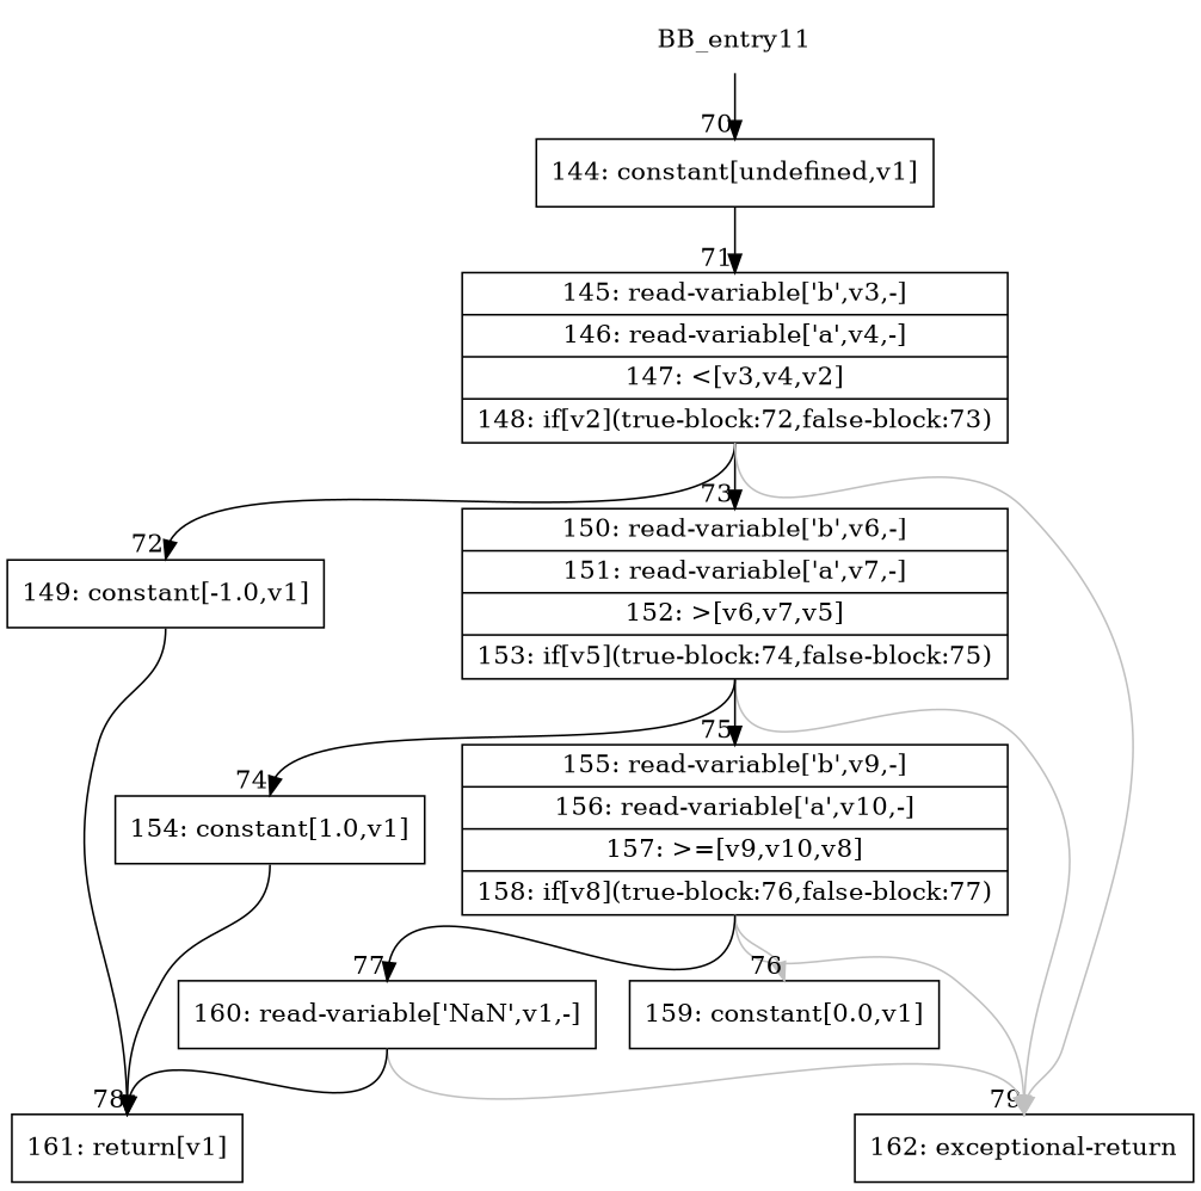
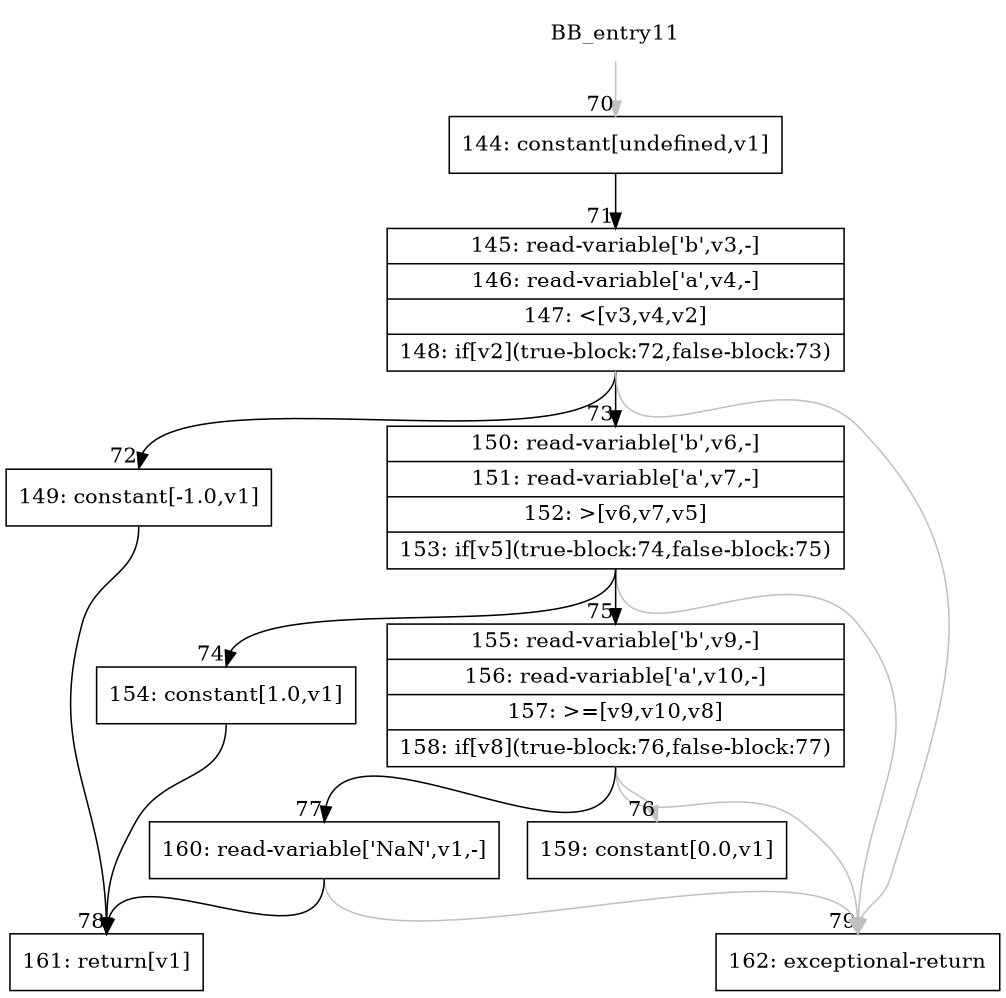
  digraph {
    rankdir=TD
    node [shape=record]
    edge [headport=n tailport=s]
    BB_entry11 [shape=none]
    n2 [label="{144: constant[undefined,v1]}"]
    n3 [label="{145: read-variable['b',v3,-]|146: read-variable['a',v4,-]|147: \<[v3,v4,v2]|148: if[v2](true-block:72,false-block:73)}"]
    n4 [label="{149: constant[-1.0,v1]}"]
    n5 [label="{150: read-variable['b',v6,-]|151: read-variable['a',v7,-]|152: \>[v6,v7,v5]|153: if[v5](true-block:74,false-block:75)}"]
    n6 [label="{162: exceptional-return}"]
    n7 [label="{161: return[v1]}"]
    n8 [label="{154: constant[1.0,v1]}"]
    n9 [label="{155: read-variable['b',v9,-]|156: read-variable['a',v10,-]|157: \>=[v9,v10,v8]|158: if[v8](true-block:76,false-block:77)}"]
    n10 [label="{159: constant[0.0,v1]}"]
    n11 [label="{160: read-variable['NaN',v1,-]}"]
-   BB_entry11 -> n2 [headlabel="    70"]
+   BB_entry11 -> n2 [headlabel="    70" color=gray]
    n2 -> n3 [headlabel="      71"]
    n3 -> n4 [headlabel="      72"]
    n3 -> n5 [headlabel="      73"]
    n3 -> n6 [color=gray headlabel="      79"]
    n4 -> n7 [headlabel="      78"]
    n5 -> n6 [color=gray]
    n5 -> n8 [headlabel="      74"]
    n5 -> n9 [headlabel="      75"]
    n8 -> n7
    n9 -> n6 [color=gray]
    n9 -> n10 [color=gray headlabel="      76"]
    n9 -> n11 [headlabel="      77"]
    n11 -> n6 [color=gray]
    n11 -> n7
  }
